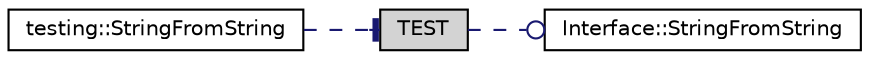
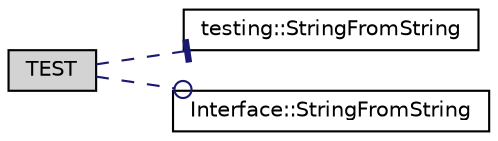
  digraph {
    rankdir=LR
    node [color=black fillcolor=white fontname=Helvetica fontsize=10 shape=record style=filled]
    edge [color=midnightblue fontname=Helvetica fontsize=10 labelfontname=Helvetica labelfontsize=10 style=dashed]
    n1 [fillcolor=lightgrey fontcolor=black height=0.2 label=TEST width=0.4]
    n2 [height=0.2 label="testing::StringFromString" width=0.4]
    n3 [height=0.2 label="Interface::StringFromString" width=0.4]
-   n2 -> n1 [arrowhead=tee]
+   n1 -> n2 [arrowhead=tee]
    n1 -> n3 [arrowhead=odot]
  }
